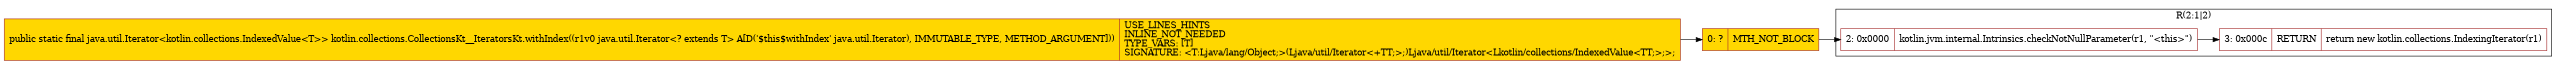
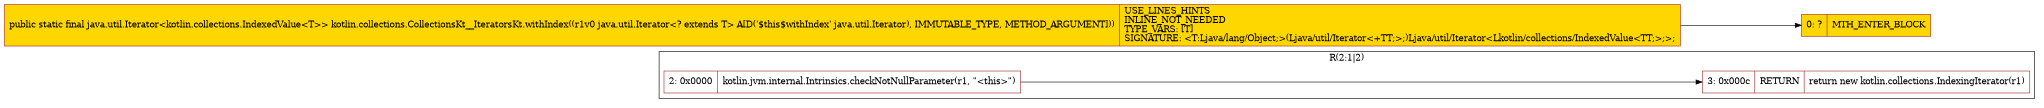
  digraph {
    rankdir=LR
    node [color=brown fillcolor=white shape=record style=filled]
    n1 [label="{2\:\ 0x0000|kotlin.jvm.internal.Intrinsics.checkNotNullParameter(r1, \"\<this\>\")\l}"]
    n2 [label="{3\:\ 0x000c|RETURN\l|return new kotlin.collections.IndexingIterator(r1)\l}"]
-   n3 [fillcolor=gold label="{0\:\ ?|MTH_NOT_BLOCK\l}"]
+   n3 [fillcolor=gold label="{0\:\ ?|MTH_ENTER_BLOCK\l}"]
    n4 [fillcolor=gold label="{public static final java.util.Iterator\<kotlin.collections.IndexedValue\<T\>\> kotlin.collections.CollectionsKt__IteratorsKt.withIndex((r1v0 java.util.Iterator\<? extends T\> A[D('$this$withIndex' java.util.Iterator), IMMUTABLE_TYPE, METHOD_ARGUMENT]))  | USE_LINES_HINTS\lINLINE_NOT_NEEDED\lTYPE_VARS: [T]\lSIGNATURE: \<T:Ljava\/lang\/Object;\>(Ljava\/util\/Iterator\<+TT;\>;)Ljava\/util\/Iterator\<Lkotlin\/collections\/IndexedValue\<TT;\>;\>;\l}"]
    subgraph cluster_1 {
      label="R(2:1|2)"
      n1
      n2
    }
    n1 -> n2
-   n3 -> n1
    n4 -> n3
  }
